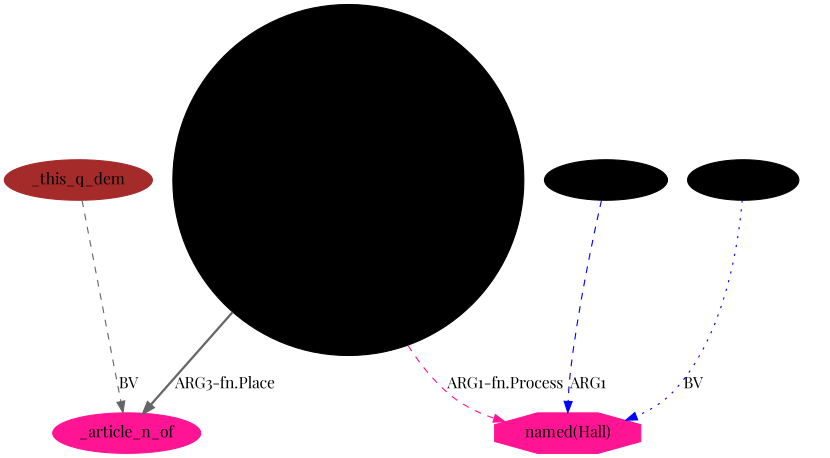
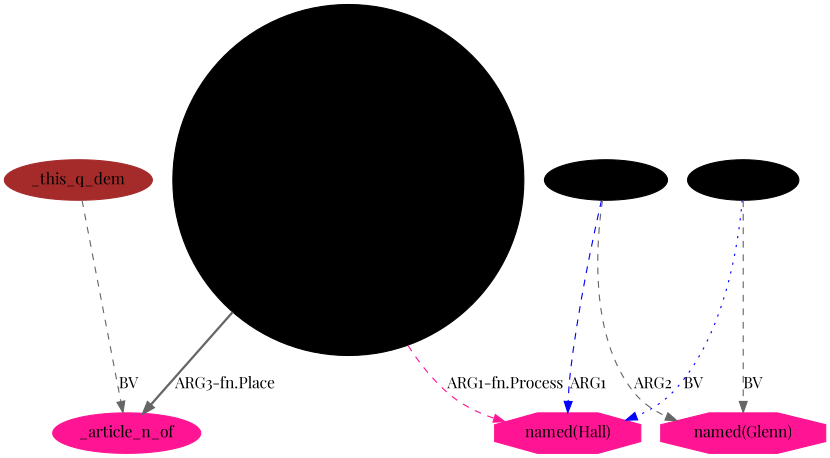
  digraph {
    fontname="Playfair Display"
    node [shape=ellipse style=filled color=black fontname="Playfair Display"]
    edge [color=gray40 style=dashed fontname="Playfair Display"]
    "_contribute_v_to-fn.Cause_to_end" [shape=circle]
    "named(Hall)" [shape=octagon color=deeppink]
    _article_n_of [color=deeppink]
    proper_q
+   "named(Glenn)" [shape=octagon color=deeppink]
    compound
    _this_q_dem [color=brown]
    "_contribute_v_to-fn.Cause_to_end" -> "named(Hall)" [label="ARG1-fn.Process" color=deeppink]
    "_contribute_v_to-fn.Cause_to_end" -> _article_n_of [label="ARG3-fn.Place" style=bold]
    proper_q -> "named(Hall)" [label=BV color=blue style=dotted]
+   proper_q -> "named(Glenn)" [label=BV]
    compound -> "named(Hall)" [label=ARG1 color=blue]
+   compound -> "named(Glenn)" [label=ARG2]
    _this_q_dem -> _article_n_of [label=BV]
  }
